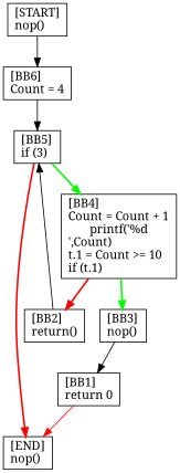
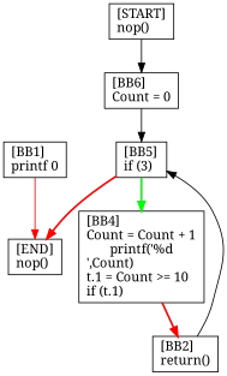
  digraph {
    fontname="Noto Serif"
    node [fontname="Noto Serif" shape=box]
    edge [fontname="Noto Serif"]
-   n1 [label="[BB6]\lCount = 4\l"]
+   n1 [label="[BB6]\lCount = 0\l"]
    n2 [label="[BB5]\lif (3)\l"]
    n3 [label="[END]\lnop()\l"]
    n4 [label="[BB4]\lCount = Count + 1\lprintf('%d\n',Count)\lt.1 = Count >= 10\lif (t.1)\l"]
-   n5 [label="[BB1]\lreturn 0\l"]
+   n5 [label="[BB1]\lprintf 0\l"]
    n6 [label="[START]\lnop()\l"]
    n7 [label="[BB2]\lreturn()\l"]
-   n8 [label="[BB3]\lnop()\l"]
    n1 -> n2
    n2 -> n3 [color=red penwidth=2]
    n2 -> n4 [color=green penwidth=2]
    n4 -> n7 [color=red penwidth=2]
-   n4 -> n8 [color=green penwidth=2]
    n5 -> n3 [color=red]
    n6 -> n1
    n7 -> n2
-   n8 -> n5
  }
